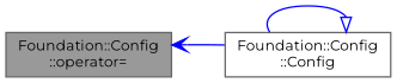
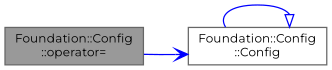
  digraph {
    rankdir=LR
    fontname=Montserrat
    node [fontname=Montserrat fontsize=10 shape=box style=filled]
    edge [color=blue fontname=Montserrat fontsize=10 labelfontname=Helvetica labelfontsize=10 style=solid]
    n1 [color=gray40 fillcolor=grey60 fontcolor=black height=0.2 label="Foundation::Config\l::operator=" width=0.4]
    n2 [color=grey40 fillcolor=white height=0.2 label="Foundation::Config\l::Config" width=0.4]
-   n2 -> n1 [arrowhead=vee]
+   n1 -> n2 [arrowhead=vee]
    n2 -> n2 [arrowhead=onormal]
  }
